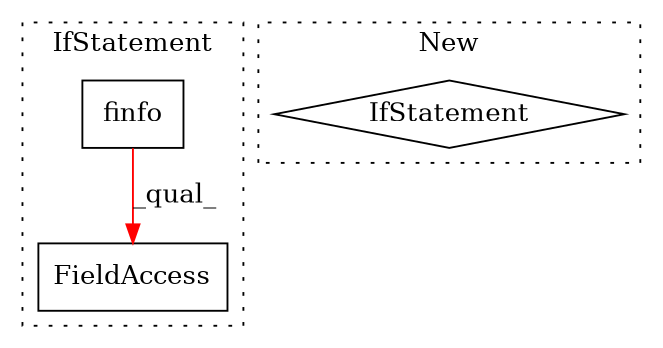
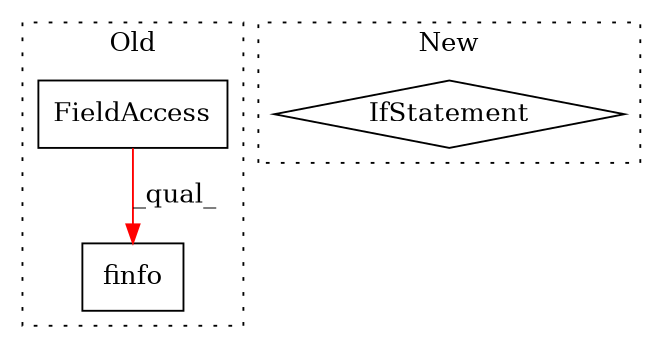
  digraph {
    node [shape=box]
    n1 [a=32 l="6,1" label=finfo s="1528,1539"]
    n2 [a=22 l=22 label=FieldAccess s=1522]
    n3 [a=25 l="4,2" label=IfStatement s="1406,1434" shape=diamond]
    subgraph cluster_1 {
-     label=IfStatement
+     label=Old
      style=dotted
      n1
      n2
    }
    subgraph cluster_2 {
      label=New
      style=dotted
      n3
    }
-   n1 -> n2 [label=_qual_ color=red]
+   n2 -> n1 [label=_qual_ color=red]
  }
